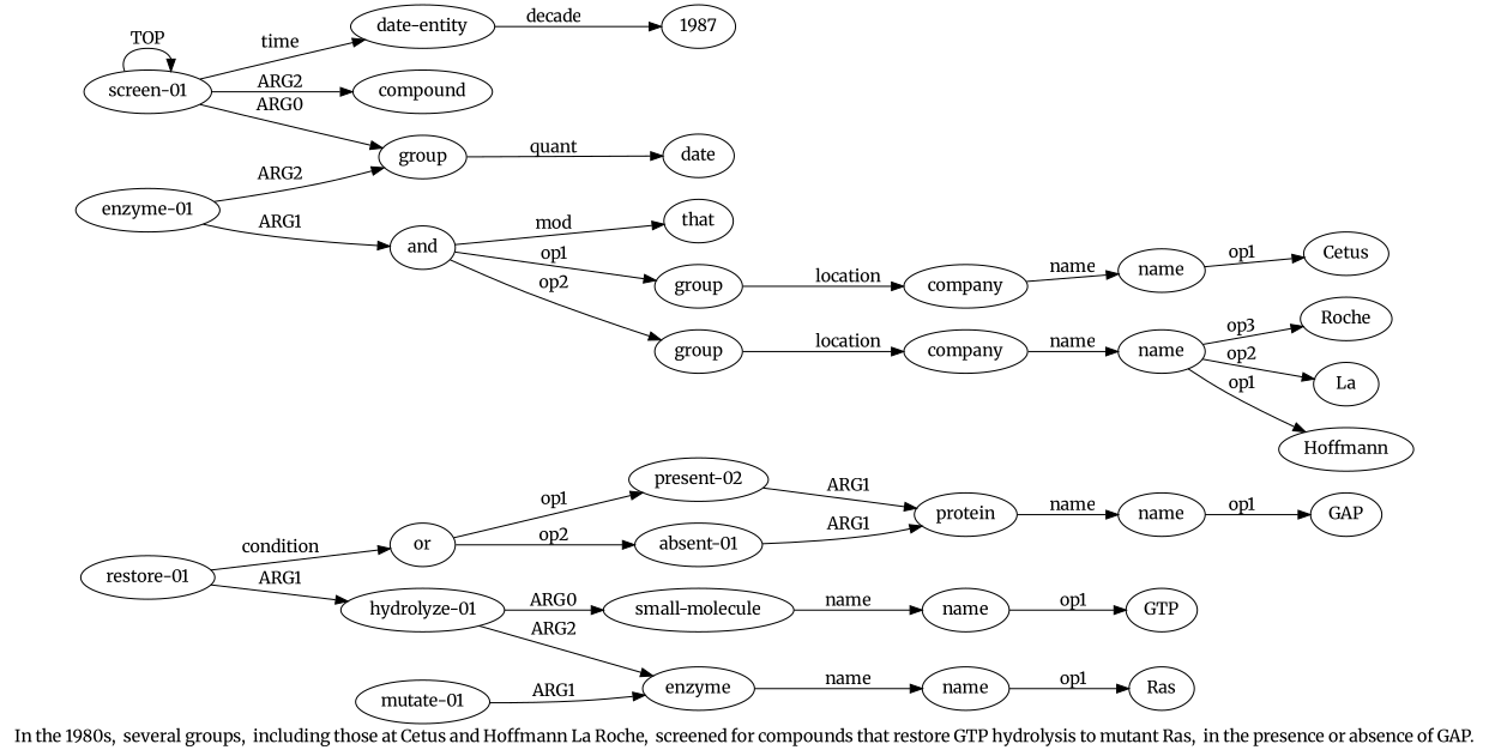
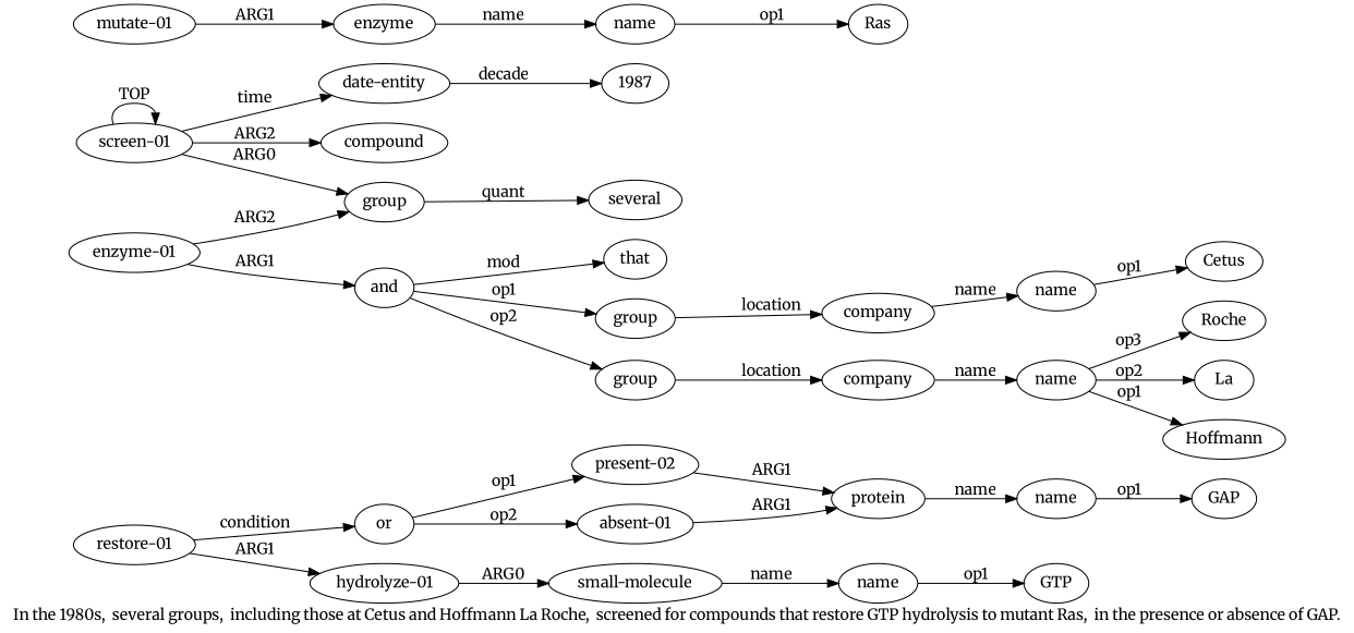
  digraph {
    fontname=Merriweather
    label="In the 1980s,  several groups,  including those at Cetus and Hoffmann La Roche,  screened for compounds that restore GTP hydrolysis to mutant Ras,  in the presence or absence of GAP."
    rankdir=LR
    node [color=black fontname=Merriweather gold_ind=-1 gold_label=name test_ind=-1 test_label=name]
    edge [color=black fontname=Merriweather gold_label=op1 test_label=op1]
    n1 [gold_ind=20 gold_label=or label=or test_ind=20 test_label=or]
    n2 [gold_ind=21 gold_label="present-02" label="present-02" test_ind=21 test_label="present-02"]
    n3 [gold_ind=24 gold_label="absent-01" label="absent-01" test_ind=24 test_label="absent-01"]
    n4 [gold_ind=22 gold_label=protein label=protein test_ind=22 test_label=protein]
    n5 [gold_ind=23 label=name test_ind=23]
    n6 [gold_label=GAP label=GAP test_label=GAP]
    n7 [gold_ind=25 gold_label="date-entity" label="date-entity" test_ind=25 test_label="date-entity"]
    n8 [gold_label=1980 label=1987 test_label=1980]
    n9 [gold_label=Roche label=Roche test_label=Roche]
    n10 [gold_label=La label=La test_label=La]
    n11 [gold_ind=15 gold_label="small-molecule" label="small-molecule" test_ind=15 test_label="small-molecule"]
    n12 [gold_ind=16 label=name test_ind=16]
    n13 [gold_label=GTP label=GTP test_label=GTP]
    n14 [gold_ind=14 gold_label="hydrolyze-01" label="hydrolyze-01" test_ind=14 test_label="hydrolyze-01"]
    n15 [gold_ind=17 gold_label=enzyme label=enzyme test_ind=17 test_label=enzyme]
    n16 [gold_ind=18 label=name test_ind=18]
    n17 [gold_label=Ras label=Ras test_label=Ras]
    n18 [gold_ind=11 gold_label=that label=that test_ind=11 test_label=that]
    n19 [gold_ind=10 label=name test_ind=10]
    n20 [gold_label=Hoffmann label=Hoffmann test_label=Hoffmann]
    n21 [gold_ind=13 gold_label="restore-01" label="restore-01" test_ind=13 test_label="restore-01"]
    n22 [gold_ind=12 gold_label=compound label=compound test_ind=12 test_label=compound]
    n23 [gold_ind=19 gold_label="mutate-01" label="mutate-01" test_ind=19 test_label="mutate-01"]
    n24 [gold_ind=1 gold_label=group label=group test_ind=1 test_label=group]
-   n25 [gold_ind=2 gold_label=several label=date test_ind=2 test_label=several]
+   n25 [gold_ind=2 gold_label=several label=several test_ind=2 test_label=several]
    n26 [gold_ind=0 gold_label="screen-01" label="screen-01" test_ind=0 test_label="screen-01"]
    n27 [gold_ind=3 gold_label="include-01" label="enzyme-01" test_ind=3 test_label="include-01"]
    n28 [gold_ind=4 gold_label=and label=and test_ind=4 test_label=and]
    n29 [gold_ind=5 gold_label=group label=group test_ind=5 test_label=group]
    n30 [gold_ind=8 gold_label=group label=group test_ind=8 test_label=group]
    n31 [gold_ind=6 gold_label=company label=company test_ind=6 test_label=company]
    n32 [gold_ind=9 gold_label=company label=company test_ind=9 test_label=company]
    n33 [gold_ind=7 label=name test_ind=7]
    n34 [gold_label=Cetus label=Cetus test_label=Cetus]
    n1 -> n2 [label=op1]
    n1 -> n3 [gold_label=op2 label=op2 test_label=op2]
    n2 -> n4 [gold_label=ARG1 label=ARG1 test_label=ARG1]
    n3 -> n4 [gold_label=ARG1 label=ARG1 test_label=ARG1]
    n4 -> n5 [gold_label=name label=name test_label=name]
    n5 -> n6 [label=op1]
    n7 -> n8 [gold_label=decade label=decade test_label=decade]
    n11 -> n12 [gold_label=name label=name test_label=name]
    n12 -> n13 [label=op1]
    n14 -> n11 [gold_label=ARG1 label=ARG0 test_label=ARG1]
-   n14 -> n15 [gold_label=ARG2 label=ARG2 test_label=ARG2]
    n15 -> n16 [gold_label=name label=name test_label=name]
    n16 -> n17 [label=op1]
    n19 -> n9 [gold_label=op3 label=op3 test_label=op3]
    n19 -> n10 [gold_label=op2 label=op2 test_label=op2]
    n19 -> n20 [label=op1]
    n21 -> n1 [gold_label=condition label=condition test_label=condition]
    n21 -> n14 [gold_label=ARG1 label=ARG1 test_label=ARG1]
    n23 -> n15 [gold_label=ARG1 label=ARG1 test_label=ARG1]
    n24 -> n25 [gold_label=quant label=quant test_label=quant]
    n26 -> n7 [gold_label=time label=time test_label=time]
    n26 -> n22 [gold_label=ARG2 label=ARG2 test_label=ARG2]
    n26 -> n24 [gold_label=ARG0 label=ARG0 test_label=ARG0]
    n26 -> n26 [gold_label=TOP label=TOP test_label=TOP]
    n27 -> n24 [gold_label=ARG2 label=ARG2 test_label=ARG2]
    n27 -> n28 [gold_label=ARG1 label=ARG1 test_label=ARG1]
    n28 -> n18 [gold_label=mod label=mod test_label=mod]
    n28 -> n29 [label=op1]
    n28 -> n30 [gold_label=op2 label=op2 test_label=op2]
    n29 -> n31 [gold_label=location label=location test_label=location]
    n30 -> n32 [gold_label=location label=location test_label=location]
    n31 -> n33 [gold_label=name label=name test_label=name]
    n32 -> n19 [gold_label=name label=name test_label=name]
    n33 -> n34 [label=op1]
  }
